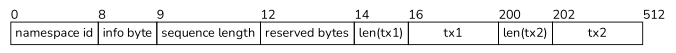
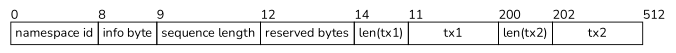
  digraph {
    fontname=Nunito
-   n1 [label=<     <table border="0" cellborder="1" cellspacing="0">         <tr>             <td align="left" border="0" cellpadding="0">0</td>             <td align="left" border="0" cellpadding="0">8</td>             <td align="left" border="0" cellpadding="0">9</td>             <td align="left" border="0" cellpadding="0">12</td>             <td align="left" border="0" cellpadding="0">14</td>             <td align="left" border="0" cellpadding="0">16</td>             <td align="left" border="0" cellpadding="0">200</td>             <td align="left" border="0" cellpadding="0">202</td>             <td align="left" border="0" cellpadding="0">512</td>         </tr>         <tr>             <td width="8" cellpadding="4">namespace id</td>             <td width="1" cellpadding="4">info byte</td>             <td width="4" cellpadding="4">sequence length</td>             <td width="2" cellpadding="4">reserved bytes</td>             <td width="2" cellpadding="4">len(tx1)</td>             <td width="100" cellpadding="4">tx1</td>             <td width="2" cellpadding="4">len(tx2)</td>             <td width="100" cellpadding="4">tx2</td>         </tr>     </table>     > penwidth=0 shape=record fontname=Nunito]
+   n1 [label=<     <table border="0" cellborder="1" cellspacing="0">         <tr>             <td align="left" border="0" cellpadding="0">0</td>             <td align="left" border="0" cellpadding="0">8</td>             <td align="left" border="0" cellpadding="0">9</td>             <td align="left" border="0" cellpadding="0">12</td>             <td align="left" border="0" cellpadding="0">14</td>             <td align="left" border="0" cellpadding="0">11</td>             <td align="left" border="0" cellpadding="0">200</td>             <td align="left" border="0" cellpadding="0">202</td>             <td align="left" border="0" cellpadding="0">512</td>         </tr>         <tr>             <td width="8" cellpadding="4">namespace id</td>             <td width="1" cellpadding="4">info byte</td>             <td width="4" cellpadding="4">sequence length</td>             <td width="2" cellpadding="4">reserved bytes</td>             <td width="2" cellpadding="4">len(tx1)</td>             <td width="100" cellpadding="4">tx1</td>             <td width="2" cellpadding="4">len(tx2)</td>             <td width="100" cellpadding="4">tx2</td>         </tr>     </table>     > penwidth=0 shape=record fontname=Nunito]
  }
